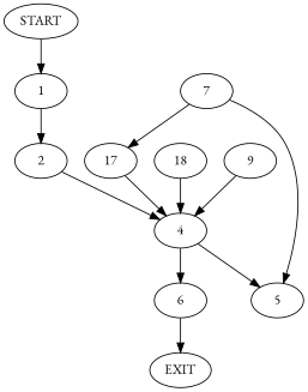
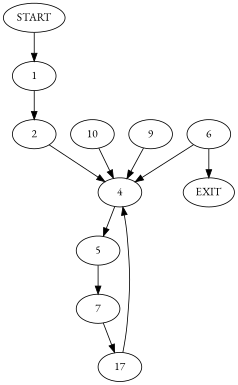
  digraph {
    fontname="EB Garamond"
    node [fontname="EB Garamond"]
    edge [fontname="EB Garamond"]
    n1 [label=START]
    1
    2
    n4 [label=EXIT]
    4
    5
    6
    7
    n9 [label=17]
-   10 [label=18]
+   10
    9
    n1 -> 1
    1 -> 2
    2 -> 4
    4 -> 5
-   4 -> 6
-   7 -> 5
+   6 -> 4
+   5 -> 7
    6 -> n4
    7 -> n9
    n9 -> 4
    10 -> 4
    9 -> 4
  }
